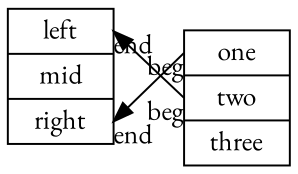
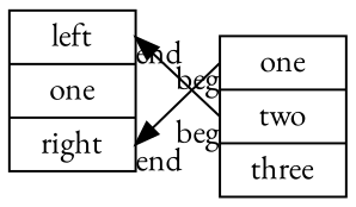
  digraph {
    splines=line
    rankdir=LR
    fontname="EB Garamond"
    node [shape=record fontname="EB Garamond"]
    edge [arrowhead=normal arrowtail=normal dir=back headlabel=beg taillabel=end fontname="EB Garamond"]
-   n1 [label="<left>left|mid|<right>right"]
+   n1 [label="<left>left|one|<right>right"]
    n2 [label="<one>one|<two>two|<three>three"]
    n1 -> n2 [headport=two tailport=left]
    n1 -> n2 [headport=one tailport=right]
  }
